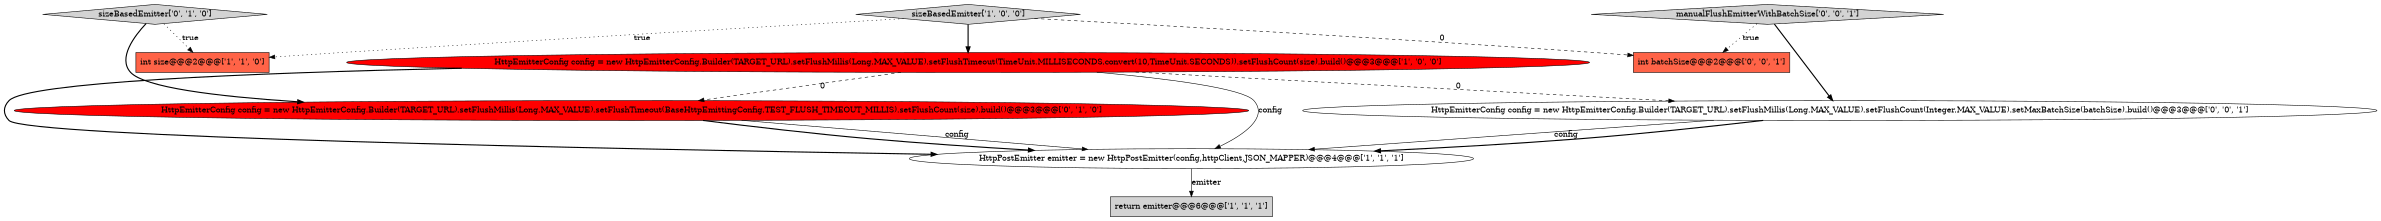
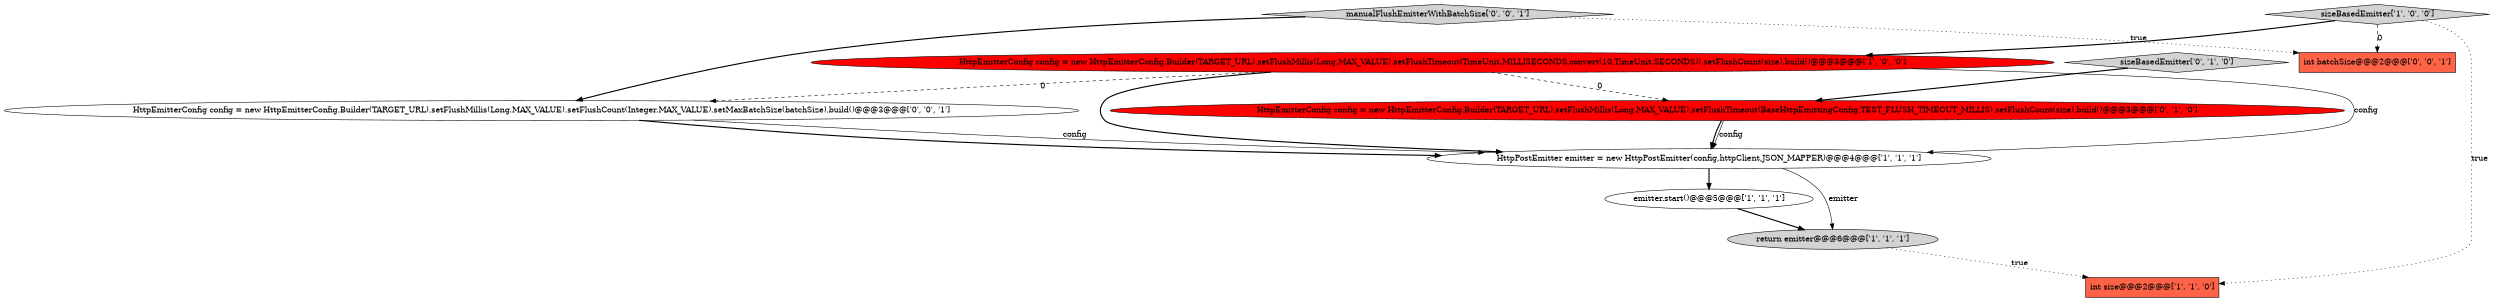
  digraph {
    node [fillcolor=lightgray shape=ellipse style=filled]
    edge [style=bold]
-   n1 [label="return emitter@@@6@@@['1', '1', '1']" shape=box]
+   n1 [label="return emitter@@@6@@@['1', '1', '1']"]
    n2 [fillcolor=tomato label="int size@@@2@@@['1', '1', '0']" shape=box]
    n3 [fillcolor=tomato label="int batchSize@@@2@@@['0', '0', '1']" shape=box]
    n4 [fillcolor=red label="HttpEmitterConfig config = new HttpEmitterConfig.Builder(TARGET_URL).setFlushMillis(Long.MAX_VALUE).setFlushTimeout(BaseHttpEmittingConfig.TEST_FLUSH_TIMEOUT_MILLIS).setFlushCount(size).build()@@@3@@@['0', '1', '0']"]
    n5 [fillcolor=white label="HttpPostEmitter emitter = new HttpPostEmitter(config,httpClient,JSON_MAPPER)@@@4@@@['1', '1', '1']"]
+   n6 [fillcolor=white label="emitter.start()@@@5@@@['1', '1', '1']"]
    n7 [fillcolor=red label="HttpEmitterConfig config = new HttpEmitterConfig.Builder(TARGET_URL).setFlushMillis(Long.MAX_VALUE).setFlushTimeout(TimeUnit.MILLISECONDS.convert(10,TimeUnit.SECONDS)).setFlushCount(size).build()@@@3@@@['1', '0', '0']"]
    n8 [fillcolor=white label="HttpEmitterConfig config = new HttpEmitterConfig.Builder(TARGET_URL).setFlushMillis(Long.MAX_VALUE).setFlushCount(Integer.MAX_VALUE).setMaxBatchSize(batchSize).build()@@@3@@@['0', '0', '1']"]
    n9 [label="sizeBasedEmitter['0', '1', '0']" shape=diamond]
    n10 [label="manualFlushEmitterWithBatchSize['0', '0', '1']" shape=diamond]
    n11 [label="sizeBasedEmitter['1', '0', '0']" shape=diamond]
    n4 -> n5
    n4 -> n5 [label=config style=solid]
    n5 -> n1 [label=emitter style=solid]
+   n5 -> n6
+   n6 -> n1
    n7 -> n4 [label=0 style=dashed]
    n7 -> n5
    n7 -> n5 [label=config style=solid]
    n7 -> n8 [label=0 style=dashed]
    n8 -> n5 [label=config style=solid]
    n8 -> n5
-   n9 -> n2 [label=true style=dotted]
+   n1 -> n2 [label=true style=dotted]
    n9 -> n4
    n10 -> n3 [label=true style=dotted]
    n10 -> n8
    n11 -> n2 [label=true style=dotted]
    n11 -> n3 [label=0 style=dashed]
    n11 -> n7
  }
